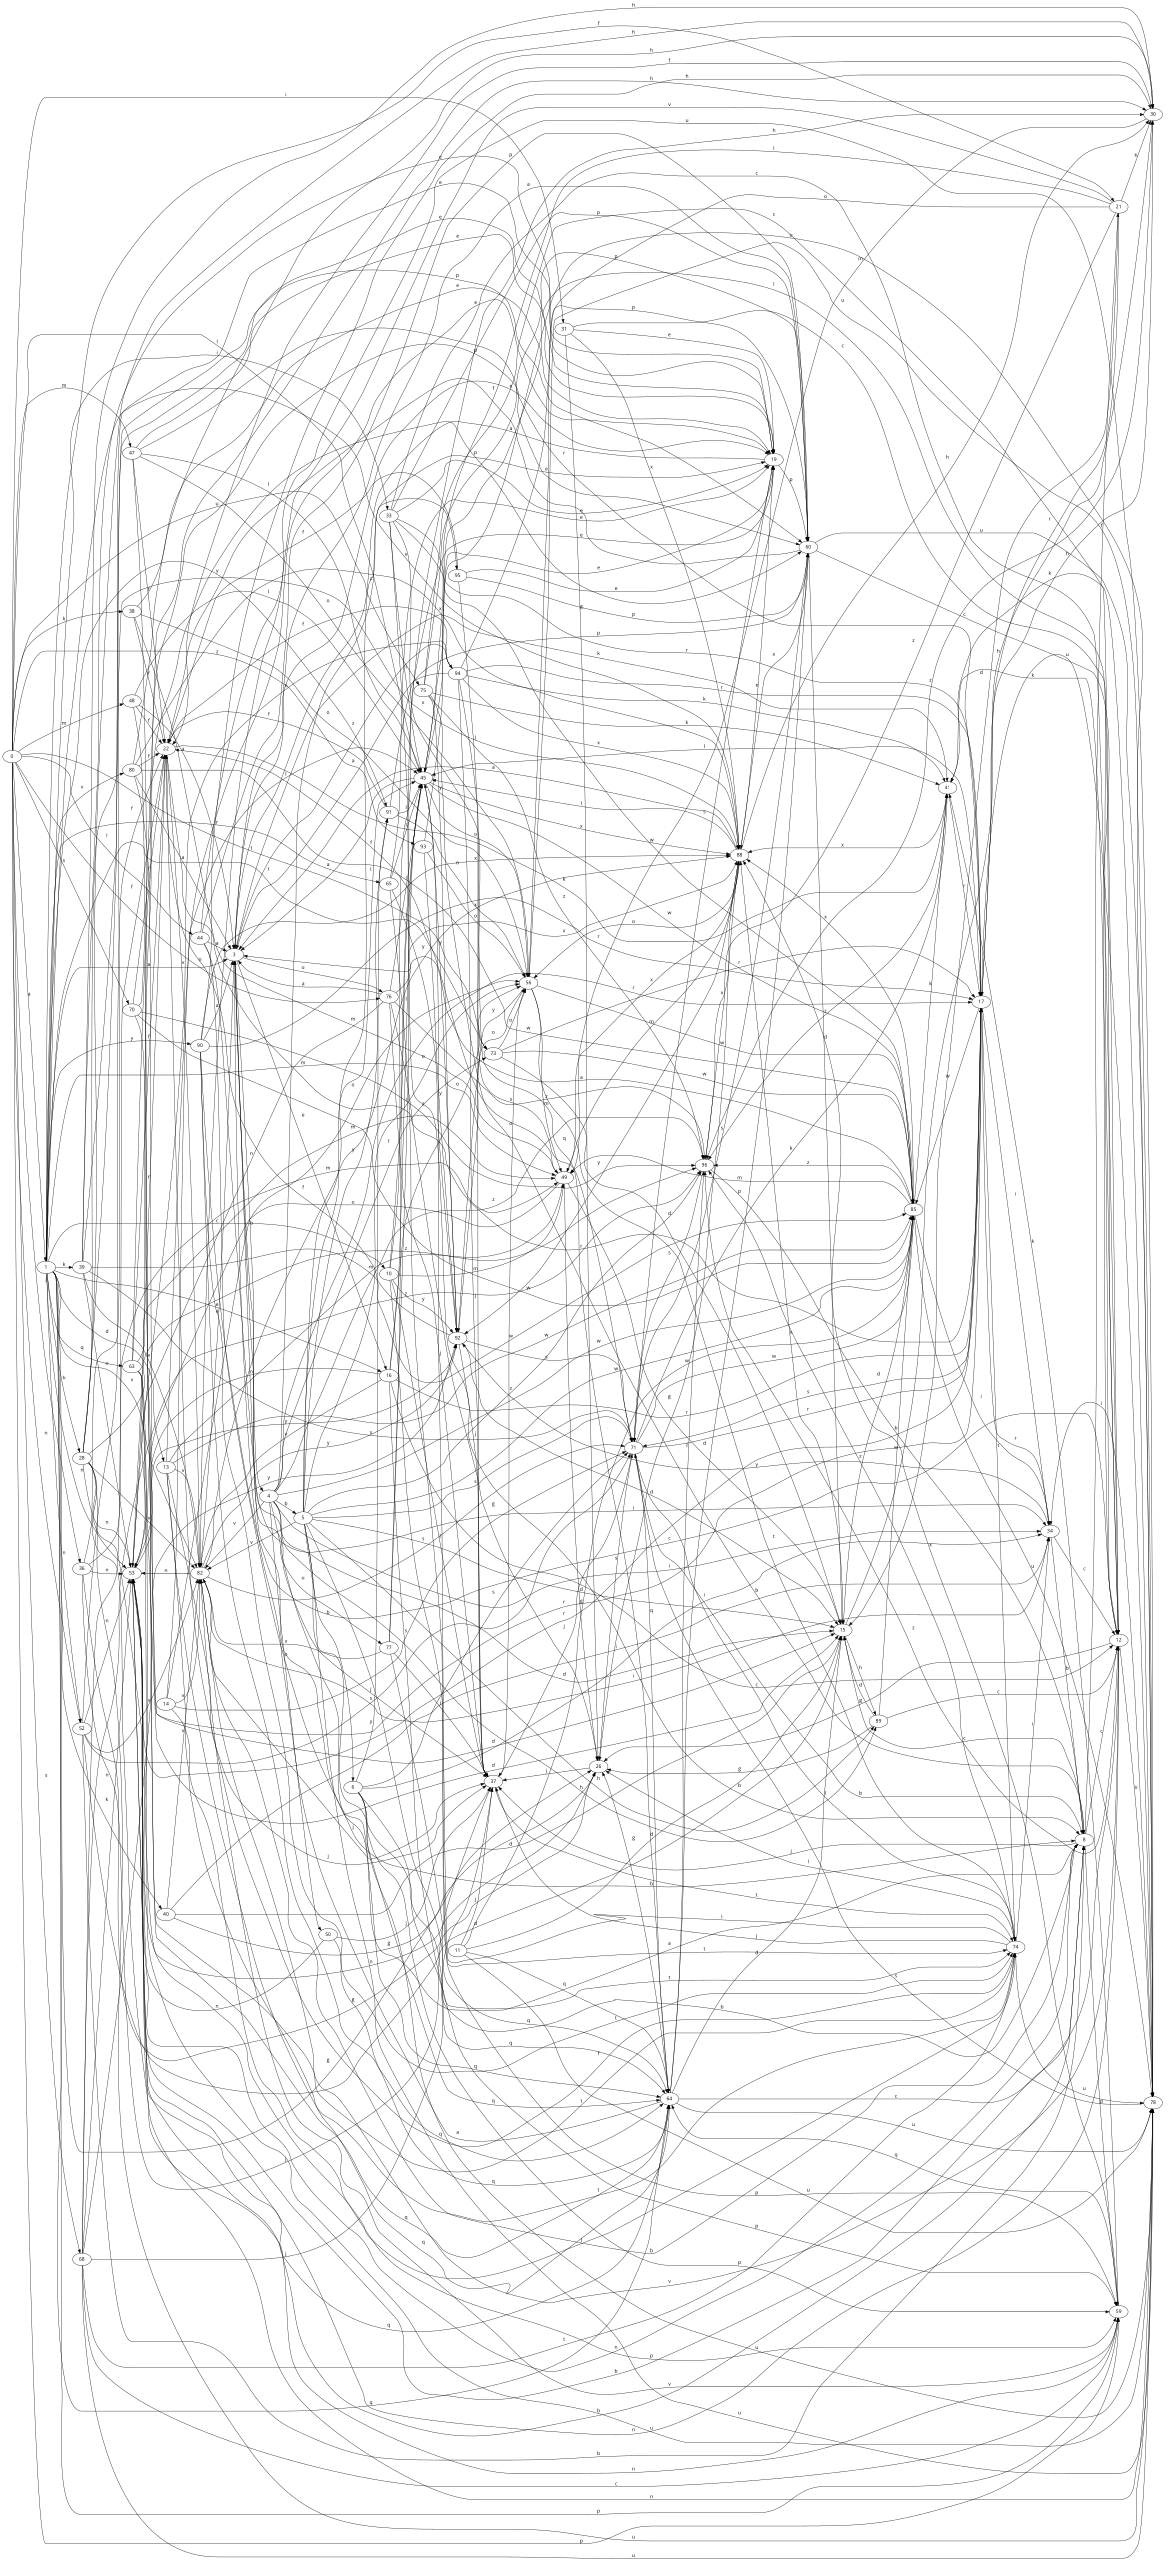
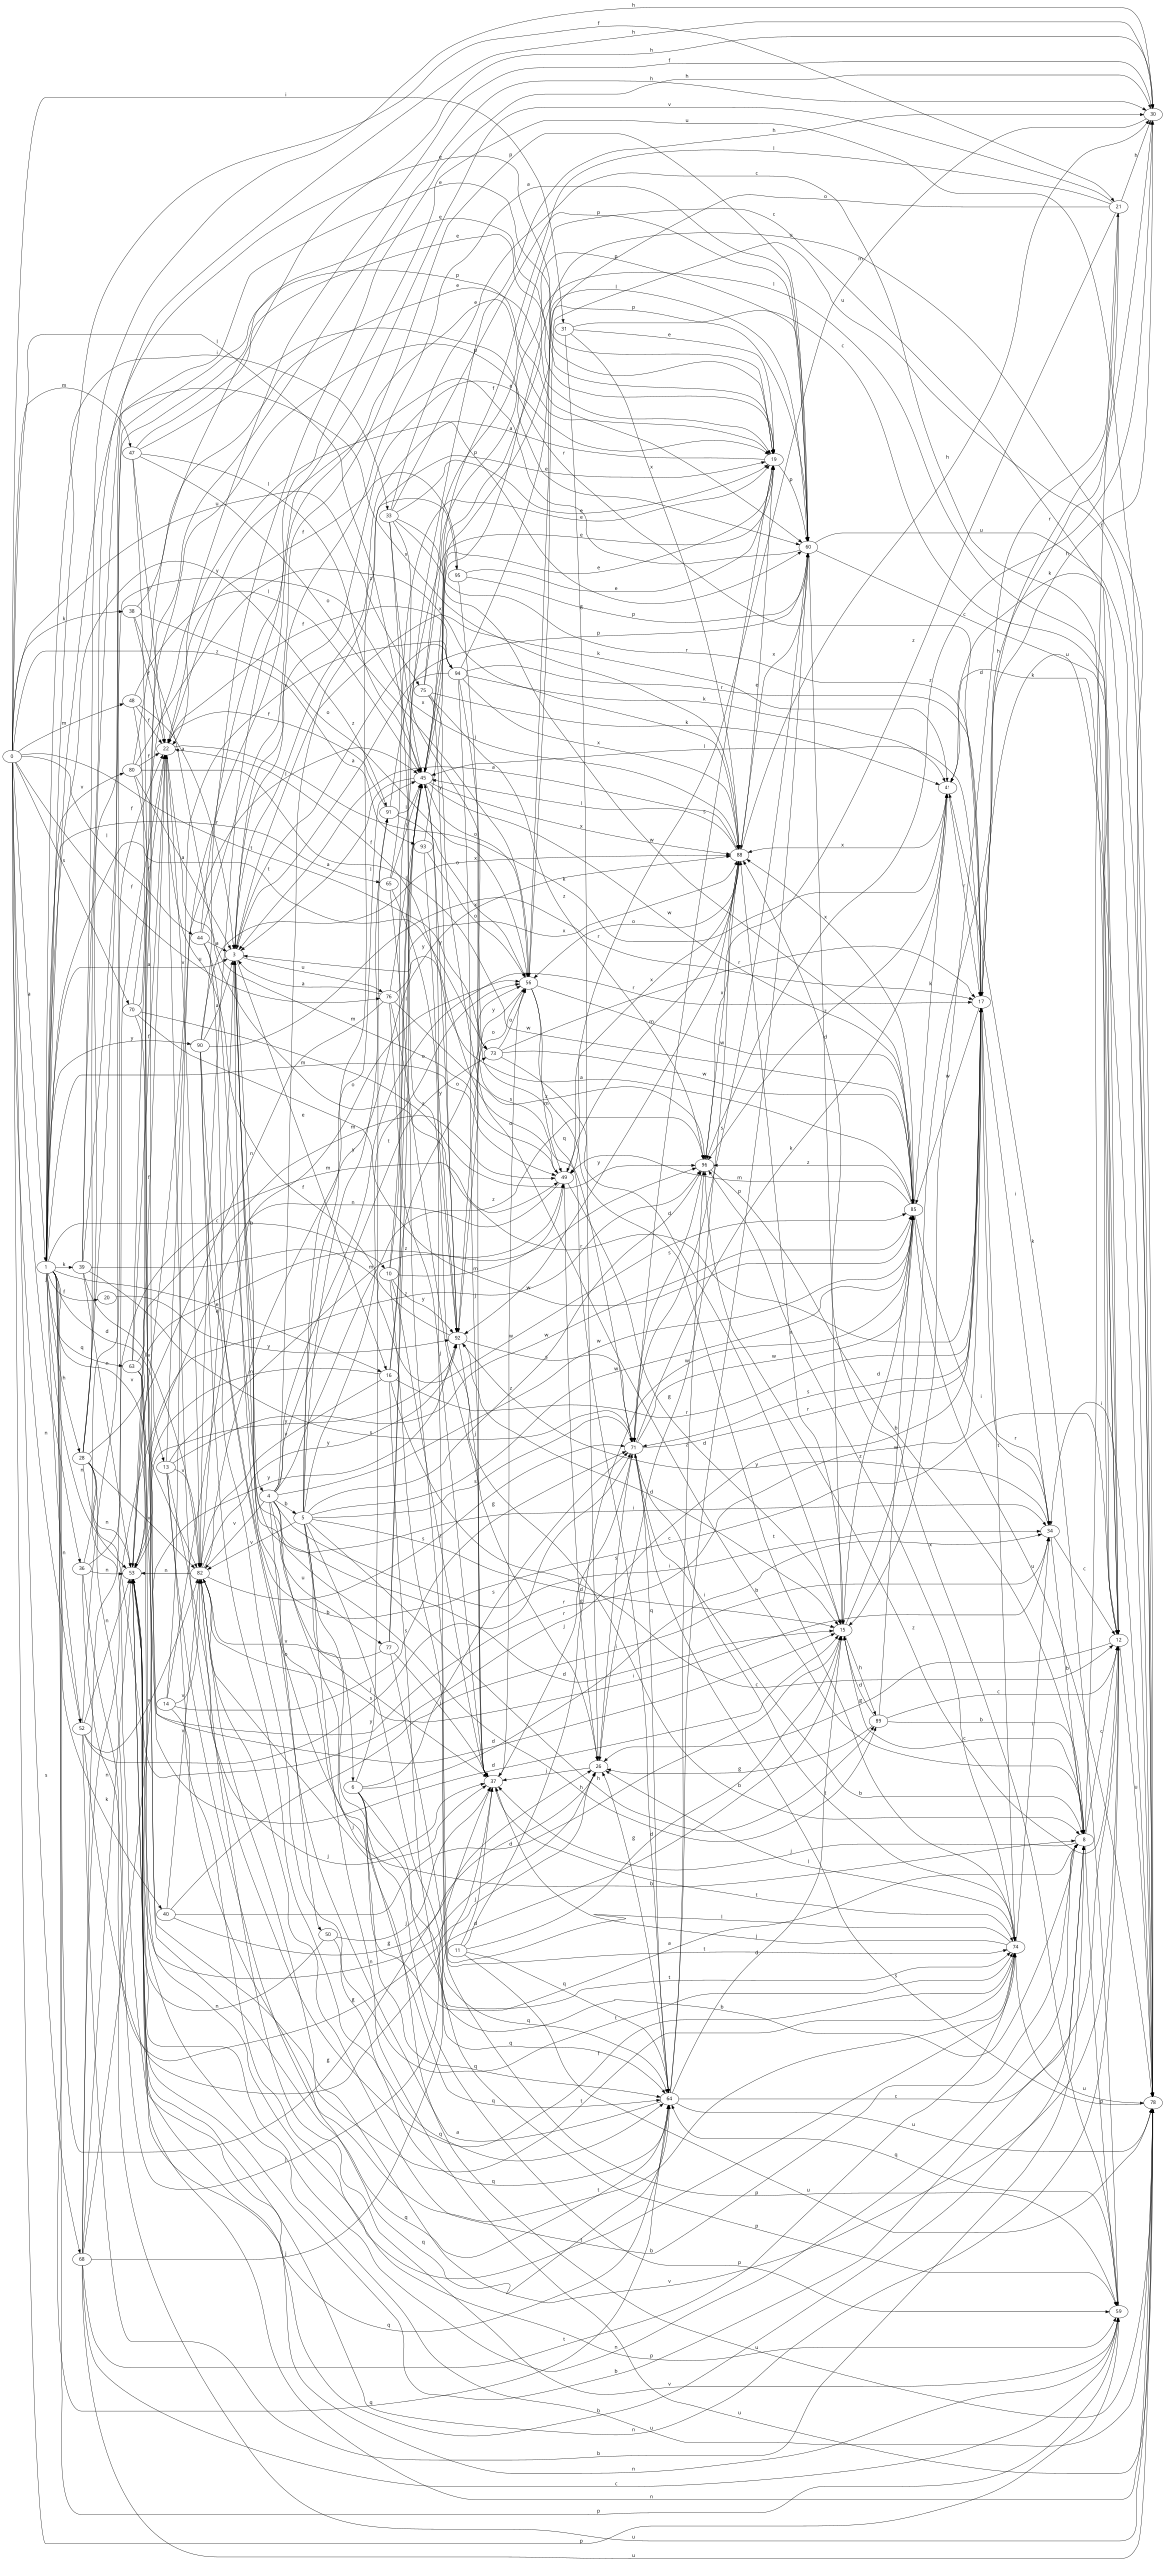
  strict digraph {
    fontname="Open Sans"
    rankdir=LR
    node [fontname="Open Sans"]
    edge [fontname="Open Sans"]
    0
    1
    31
    36
    38
    44
    45
    47
    48
    52
    59
    68
    70
    73
    75
    76
    93
    3
    10
    13
    16
+   20
    21
    26
    28
    33
    39
    40
    49
    53
    63
    64
    65
    80
    82
    88
    90
    91
    19
    12
    37
    56
    22
    34
    78
    8
    60
    85
    92
    n50 [label=17]
    74
    15
    71
    41
    96
    30
    4
    77
    94
    5
    n61 [label=89]
    n62 [label=50]
    95
    6
    14
    11
    0 -> 1 [label=a]
    0 -> 31 [label=i]
    0 -> 36 [label=j]
    0 -> 38 [label=k]
    0 -> 44 [label=l]
    0 -> 45 [label=l]
    0 -> 47 [label=m]
    0 -> 48 [label=m]
    0 -> 52 [label=n]
    0 -> 59 [label=p]
    0 -> 68 [label=s]
    0 -> 70 [label=s]
    0 -> 73 [label=t]
    0 -> 75 [label=u]
    0 -> 76 [label=u]
    0 -> 93 [label=z]
    1 -> 52 [label=n]
    1 -> 59 [label=p]
    1 -> 73 [label=t]
    1 -> 3 [label=a]
    1 -> 10 [label=c]
    1 -> 13 [label=d]
    1 -> 16 [label=e]
+   1 -> 20 [label=f]
    1 -> 21 [label=f]
    1 -> 26 [label=g]
    1 -> 28 [label=h]
    1 -> 33 [label=i]
    1 -> 39 [label=k]
    1 -> 40 [label=k]
    1 -> 49 [label=m]
    1 -> 53 [label=n]
    1 -> 63 [label=q]
    1 -> 64 [label=q]
    1 -> 65 [label=r]
    1 -> 80 [label=v]
    1 -> 82 [label=v]
    1 -> 88 [label=x]
    1 -> 90 [label=y]
    1 -> 91 [label=y]
    31 -> 26 [label=g]
    31 -> 88 [label=x]
    31 -> 19 [label=e]
    31 -> 12 [label=c]
    36 -> 26 [label=g]
    36 -> 49 [label=m]
    36 -> 53 [label=n]
    36 -> 19 [label=e]
    36 -> 37 [label=j]
    38 -> 49 [label=m]
    38 -> 19 [label=e]
    38 -> 56 [label=o]
    38 -> 22 [label=f]
    44 -> 3 [label=a]
    44 -> 34 [label=i]
    44 -> 78 [label=u]
    44 -> 8 [label=b]
    44 -> 60 [label=p]
    45 -> 3 [label=a]
    45 -> 88 [label=x]
    45 -> 19 [label=e]
    45 -> 56 [label=o]
    45 -> 85 [label=w]
    45 -> 92 [label=y]
    47 -> 45 [label=l]
    47 -> 19 [label=e]
    47 -> 56 [label=o]
    47 -> 22 [label=f]
    47 -> n50 [label=r]
    47 -> 74 [label=t]
    48 -> 45 [label=l]
    48 -> 3 [label=a]
    48 -> 64 [label=q]
    48 -> 22 [label=f]
    52 -> 53 [label=n]
    52 -> 82 [label=v]
    52 -> 22 [label=f]
    52 -> 8 [label=b]
    52 -> 15 [label=d]
    52 -> 71 [label=s]
    59 -> 53 [label=n]
    59 -> 64 [label=q]
    59 -> 82 [label=v]
    59 -> 88 [label=x]
    59 -> 41 [label=k]
    68 -> 59 [label=c]
    68 -> 53 [label=n]
    68 -> 37 [label=j]
    68 -> 22 [label=f]
    68 -> 78 [label=u]
    68 -> 92 [label=y]
    68 -> 74 [label=t]
    68 -> 96 [label=z]
    70 -> 22 [label=f]
    70 -> 85 [label=w]
    70 -> n50 [label=r]
    70 -> 96 [label=z]
    70 -> 30 [label=h]
    73 -> 56 [label=o]
    73 -> 85 [label=w]
    73 -> n50 [label=r]
    73 -> 15 [label=d]
    75 -> 12 [label=c]
    75 -> 8 [label=b]
    75 -> 60 [label=p]
    75 -> 92 [label=y]
    75 -> 41 [label=k]
    75 -> 96 [label=z]
    76 -> 45 [label=l]
    76 -> 3 [label=a]
    76 -> 26 [label=g]
    76 -> 53 [label=n]
    76 -> 88 [label=x]
    76 -> 37 [label=j]
    76 -> 96 [label=z]
    93 -> 56 [label=o]
    93 -> 78 [label=u]
    93 -> 92 [label=y]
    3 -> 76 [label=u]
    3 -> 16 [label=e]
    3 -> 19 [label=e]
    3 -> 37 [label=j]
    3 -> 41 [label=k]
    3 -> 4 [label=b]
    3 -> 77 [label=u]
    3 -> 94 [label=z]
    10 -> 45 [label=l]
    10 -> 59 [label=p]
    10 -> 49 [label=m]
    10 -> 19 [label=e]
    10 -> 37 [label=z]
    10 -> 92 [label=y]
    13 -> 45 [label=l]
    13 -> 59 [label=p]
    13 -> 49 [label=m]
    13 -> 64 [label=q]
    13 -> 82 [label=v]
    13 -> 37 [label=j]
    13 -> 85 [label=w]
    16 -> 45 [label=l]
    16 -> 59 [label=p]
    16 -> 53 [label=n]
    16 -> 82 [label=v]
    16 -> 12 [label=c]
    16 -> 56 [label=o]
    16 -> n50 [label=r]
+   20 -> 92 [label=y]
    21 -> 45 [label=l]
    21 -> 82 [label=v]
    21 -> 56 [label=o]
    21 -> n50 [label=r]
    21 -> 15 [label=d]
    21 -> 96 [label=z]
    21 -> 30 [label=h]
    26 -> 53 [label=n]
    26 -> 37 [label=j]
    26 -> 71 [label=s]
    28 -> 53 [label=n]
    28 -> 64 [label=q]
    28 -> 82 [label=v]
    28 -> 19 [label=e]
    28 -> 78 [label=u]
    28 -> 8 [label=b]
    28 -> 60 [label=p]
    28 -> 96 [label=z]
    28 -> 30 [label=h]
    33 -> 45 [label=l]
    33 -> 19 [label=e]
    33 -> 12 [label=c]
    33 -> 8 [label=b]
    33 -> 60 [label=p]
    33 -> 85 [label=w]
    33 -> n50 [label=r]
    33 -> 71 [label=s]
    39 -> 53 [label=n]
    39 -> 82 [label=v]
    39 -> 88 [label=x]
    39 -> 19 [label=e]
    39 -> 85 [label=w]
    39 -> 71 [label=s]
    39 -> 30 [label=h]
    40 -> 26 [label=g]
    40 -> 82 [label=v]
    40 -> 34 [label=i]
    40 -> 15 [label=d]
    49 -> 26 [label=g]
    49 -> 53 [label=n]
    49 -> 88 [label=x]
    49 -> 22 [label=f]
    49 -> 15 [label=d]
    53 -> 22 [label=f]
    53 -> 8 [label=b]
    53 -> 60 [label=p]
    53 -> 92 [label=y]
    53 -> n50 [label=r]
    63 -> 49 [label=m]
    63 -> 22 [label=f]
    63 -> 78 [label=u]
    63 -> 60 [label=p]
    63 -> 74 [label=t]
    63 -> 15 [label=d]
    64 -> 3 [label=a]
    64 -> 26 [label=g]
    64 -> 12 [label=c]
    64 -> 78 [label=u]
    64 -> 60 [label=p]
    64 -> 15 [label=d]
    64 -> 96 [label=z]
    65 -> 45 [label=l]
    65 -> 19 [label=e]
    65 -> 92 [label=y]
    65 -> 74 [label=t]
    80 -> 3 [label=a]
    80 -> 88 [label=x]
    80 -> 22 [label=f]
    80 -> 85 [label=w]
    80 -> 15 [label=d]
    80 -> 30 [label=h]
    82 -> 3 [label=a]
    82 -> 53 [label=n]
    82 -> 88 [label=x]
    82 -> 37 [label=j]
    82 -> 34 [label=i]
    82 -> 8 [label=b]
    82 -> 92 [label=y]
    82 -> 71 [label=s]
    88 -> 45 [label=l]
    88 -> 3 [label=a]
    88 -> 26 [label=g]
    88 -> 49 [label=m]
    88 -> 19 [label=e]
    88 -> 56 [label=o]
    88 -> 92 [label=y]
    88 -> 30 [label=h]
    90 -> 3 [label=a]
    90 -> 64 [label=q]
    90 -> 88 [label=x]
    90 -> 12 [label=c]
    90 -> n50 [label=r]
    90 -> 74 [label=t]
    90 -> 30 [label=h]
    91 -> 45 [label=l]
    91 -> 56 [label=o]
    91 -> 22 [label=f]
    91 -> 60 [label=p]
    19 -> 3 [label=a]
    19 -> 60 [label=p]
    19 -> 71 [label=s]
    12 -> 45 [label=l]
    12 -> 26 [label=g]
    12 -> 53 [label=n]
    12 -> 82 [label=v]
    12 -> 78 [label=u]
    12 -> 41 [label=k]
    12 -> 96 [label=z]
    37 -> 56 [label=o]
    37 -> 74 [label=t]
    56 -> 49 [label=m]
    56 -> 78 [label=u]
    56 -> 85 [label=w]
    56 -> 92 [label=y]
    56 -> 74 [label=t]
    22 -> 82 [label=v]
    22 -> n50 [label=r]
    22 -> 41 [label=k]
    34 -> 12 [label=c]
    34 -> 8 [label=b]
    34 -> 92 [label=y]
    34 -> n50 [label=r]
    78 -> 53 [label=n]
    78 -> 34 [label=i]
    78 -> 71 [label=s]
    78 -> 41 [label=k]
    8 -> 59 [label=p]
    8 -> 3 [label=a]
    8 -> 21 [label=f]
    8 -> 53 [label=n]
    8 -> 12 [label=c]
    8 -> 37 [label=j]
    8 -> 15 [label=c]
+   60 -> 45 [label=l]
    60 -> 3 [label=a]
    60 -> 88 [label=x]
    60 -> 12 [label=c]
    60 -> 22 [label=f]
    60 -> 78 [label=u]
    60 -> 15 [label=d]
    60 -> 71 [label=s]
    85 -> 3 [label=a]
    85 -> 49 [label=m]
    85 -> 88 [label=x]
    85 -> 34 [label=i]
    85 -> 78 [label=u]
    85 -> 15 [label=d]
    85 -> 41 [label=k]
    85 -> 96 [label=z]
    92 -> 37 [label=j]
    92 -> 56 [label=o]
    92 -> 22 [label=f]
    92 -> 15 [label=d]
    92 -> 71 [label=s]
    n50 -> 45 [label=l]
    n50 -> 34 [label=i]
    n50 -> 78 [label=u]
    n50 -> 85 [label=w]
    n50 -> 74 [label=t]
    n50 -> 71 [label=s]
    n50 -> 30 [label=h]
    74 -> 45 [label=l]
    74 -> 26 [label=l]
    74 -> 37 [label=j]
    74 -> 22 [label=f]
    74 -> 34 [label=i]
    74 -> 78 [label=u]
    74 -> 96 [label=z]
    15 -> 88 [label=x]
    15 -> 30 [label=h]
    15 -> n61 [label=h]
    71 -> 64 [label=q]
    71 -> 37 [label=j]
    71 -> 8 [label=b]
    71 -> 85 [label=w]
    71 -> n50 [label=r]
    71 -> 74 [label=t]
    71 -> 41 [label=k]
    41 -> 88 [label=x]
    41 -> n50 [label=r]
    41 -> 96 [label=z]
    96 -> 88 [label=x]
    96 -> 8 [label=b]
    96 -> 71 [label=s]
    30 -> 49 [label=m]
    30 -> 22 [label=f]
    30 -> 96 [label=z]
    4 -> 73 [label=t]
    4 -> 64 [label=q]
    4 -> 82 [label=v]
    4 -> 34 [label=i]
    4 -> 85 [label=w]
    4 -> n50 [label=r]
    4 -> 15 [label=d]
    4 -> 96 [label=z]
    4 -> 5 [label=b]
    4 -> n61 [label=h]
    4 -> n62 [label=o]
    4 -> 95 [label=z]
    77 -> 45 [label=l]
    77 -> 64 [label=q]
    77 -> 82 [label=v]
    77 -> 37 [label=j]
    77 -> 30 [label=h]
    94 -> 3 [label=a]
    94 -> 53 [label=n]
    94 -> 64 [label=q]
    94 -> 88 [label=x]
    94 -> 37 [label=j]
    94 -> 22 [label=f]
    94 -> 60 [label=p]
    94 -> n50 [label=r]
    94 -> 41 [label=k]
    5 -> 45 [label=l]
    5 -> 64 [label=q]
    5 -> 82 [label=v]
    5 -> 91 [label=y]
    5 -> 19 [label=e]
    5 -> 56 [label=o]
    5 -> 78 [label=u]
    5 -> 85 [label=w]
    5 -> 74 [label=t]
    5 -> 15 [label=d]
    5 -> 71 [label=s]
    5 -> 96 [label=z]
    5 -> n61 [label=h]
    5 -> 6 [label=b]
    n61 -> 26 [label=g]
    n61 -> 12 [label=c]
+   n61 -> 8 [label=b]
    n61 -> 85 [label=w]
    n61 -> 15 [label=d]
    n62 -> 53 [label=n]
    n62 -> 64 [label=q]
    n62 -> 37 [label=j]
    95 -> 19 [label=e]
    95 -> 37 [label=j]
    95 -> 22 [label=f]
    95 -> 60 [label=p]
    6 -> 59 [label=p]
    6 -> 64 [label=q]
    6 -> 91 [label=y]
    6 -> 34 [label=i]
    6 -> 78 [label=u]
    6 -> 8 [label=b]
    6 -> 71 [label=s]
    14 -> 82 [label=v]
    14 -> 19 [label=e]
    14 -> 56 [label=o]
    14 -> 74 [label=t]
    14 -> 71 [label=s]
    11 -> 64 [label=q]
    11 -> 37 [label=j]
    11 -> 78 [label=u]
    11 -> 85 [label=w]
    11 -> 15 [label=d]
  }
